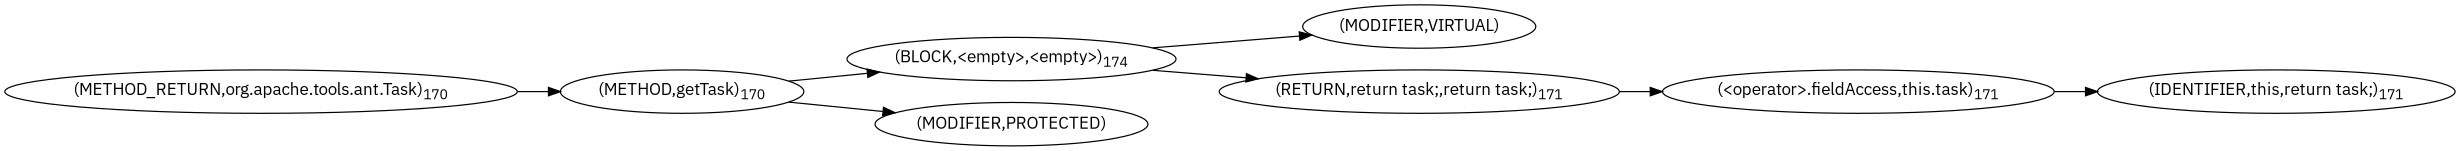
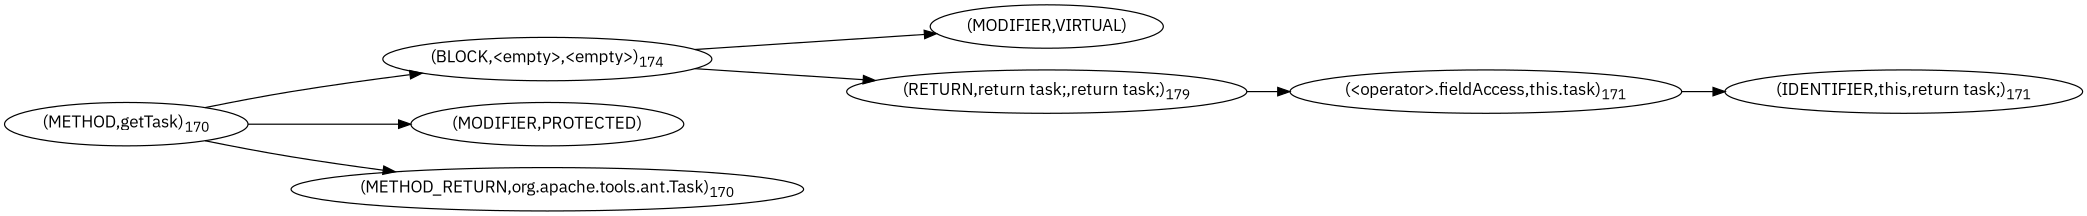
  digraph {
    fontname="IBM Plex Sans"
    rankdir=LR
    node [fontname="IBM Plex Sans"]
    edge [fontname="IBM Plex Sans"]
    n1 [label=<(METHOD,getTask)<SUB>170</SUB>>]
    n2 [label=<(BLOCK,&lt;empty&gt;,&lt;empty&gt;)<SUB>174</SUB>>]
    n3 [label=<(MODIFIER,PROTECTED)>]
    n4 [label=<(METHOD_RETURN,org.apache.tools.ant.Task)<SUB>170</SUB>>]
    n5 [label=<(MODIFIER,VIRTUAL)>]
-   n6 [label=<(RETURN,return task;,return task;)<SUB>171</SUB>>]
+   n6 [label=<(RETURN,return task;,return task;)<SUB>179</SUB>>]
    n7 [label=<(&lt;operator&gt;.fieldAccess,this.task)<SUB>171</SUB>>]
    n8 [label=<(IDENTIFIER,this,return task;)<SUB>171</SUB>>]
    n1 -> n2
    n1 -> n3
-   n4 -> n1
+   n1 -> n4
    n2 -> n5
    n2 -> n6
    n6 -> n7
    n7 -> n8
  }
